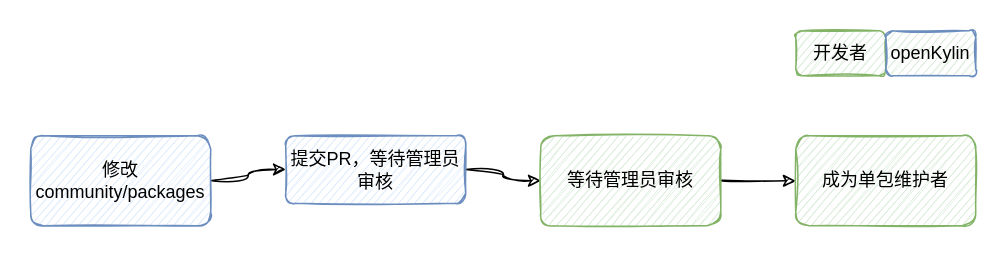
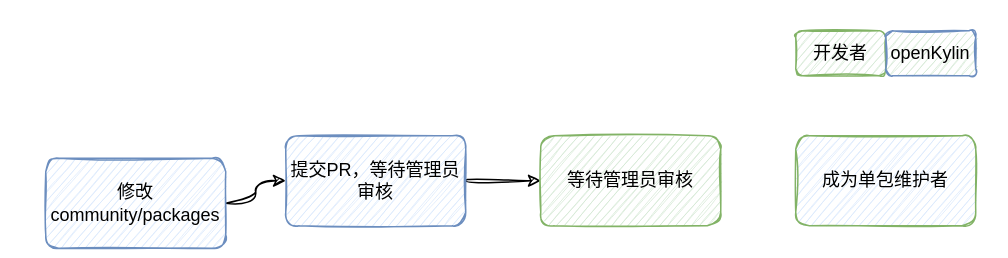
  <mxCell id="0" />
  <mxCell id="1" parent="0" />
  <mxCell id="2" style="edgeStyle=orthogonalEdgeStyle;rounded=1;orthogonalLoop=1;jettySize=auto;html=1;exitX=1;exitY=0.5;exitDx=0;exitDy=0;entryX=0;entryY=0.5;entryDx=0;entryDy=0;sketch=1;curved=1;" edge="1" parent="1" source="3" target="5"><mxGeometry relative="1" as="geometry" /></mxCell>
- <mxCell id="3" value="修改community/packages" style="rounded=1;whiteSpace=wrap;html=1;sketch=1;fillColor=#dae8fc;strokeColor=#6c8ebf;" vertex="1" parent="1"><mxGeometry x="20" y="90" width="120" height="60" as="geometry" /></mxCell>
+ <mxCell id="3" value="修改community/packages" style="rounded=1;whiteSpace=wrap;html=1;sketch=1;fillColor=#dae8fc;strokeColor=#6c8ebf;" vertex="1" parent="1"><mxGeometry x="30" y="105" width="120" height="60" as="geometry" /></mxCell>
  <mxCell id="4" style="edgeStyle=orthogonalEdgeStyle;rounded=1;orthogonalLoop=1;jettySize=auto;html=1;exitX=1;exitY=0.5;exitDx=0;exitDy=0;sketch=1;curved=1;" edge="1" parent="1" source="5" target="7"><mxGeometry relative="1" as="geometry" /></mxCell>
- <mxCell id="5" value="提交PR，等待管理员审核" style="rounded=1;whiteSpace=wrap;html=1;sketch=1;fillColor=#dae8fc;strokeColor=#6c8ebf;" vertex="1" parent="1"><mxGeometry x="190" y="90" width="120" height="45" as="geometry" /></mxCell>
- <mxCell id="6" style="edgeStyle=orthogonalEdgeStyle;rounded=1;orthogonalLoop=1;jettySize=auto;html=1;exitX=1;exitY=0.5;exitDx=0;exitDy=0;entryX=0;entryY=0.5;entryDx=0;entryDy=0;sketch=1;curved=1;" edge="1" parent="1" source="7" target="8"><mxGeometry relative="1" as="geometry" /></mxCell>
+ <mxCell id="5" value="提交PR，等待管理员审核" style="rounded=1;whiteSpace=wrap;html=1;sketch=1;fillColor=#dae8fc;strokeColor=#6c8ebf;" vertex="1" parent="1"><mxGeometry x="190" y="90" width="120" height="60" as="geometry" /></mxCell>
  <mxCell id="7" value="等待管理员审核" style="rounded=1;whiteSpace=wrap;html=1;sketch=1;fillColor=#d5e8d4;strokeColor=#82b366;" vertex="1" parent="1"><mxGeometry x="360" y="90" width="120" height="60" as="geometry" /></mxCell>
- <mxCell id="8" value="成为单包维护者" style="rounded=1;whiteSpace=wrap;html=1;sketch=1;fillColor=#d5e8d4;strokeColor=#82b366;" vertex="1" parent="1"><mxGeometry x="530" y="90" width="120" height="60" as="geometry" /></mxCell>
+ <mxCell id="8" value="成为单包维护者" style="rounded=1;whiteSpace=wrap;html=1;sketch=1;fillColor=#dae8fc;strokeColor=#82b366;" vertex="1" parent="1"><mxGeometry x="530" y="90" width="120" height="60" as="geometry" /></mxCell>
  <mxCell id="9" value="" style="group" vertex="1" connectable="0" parent="1"><mxGeometry x="530" y="20" width="120" height="30" as="geometry" /></mxCell>
  <mxCell id="10" value="开发者" style="rounded=1;whiteSpace=wrap;html=1;sketch=1;fillColor=#d5e8d4;strokeColor=#82b366;" vertex="1" parent="9"><mxGeometry width="60" height="30" as="geometry" /></mxCell>
  <mxCell id="11" value="openKylin" style="rounded=1;whiteSpace=wrap;html=1;sketch=1;fillColor=#d5e8d4;strokeColor=#6c8ebf;" vertex="1" parent="9"><mxGeometry x="60" width="60" height="30" as="geometry" /></mxCell>
